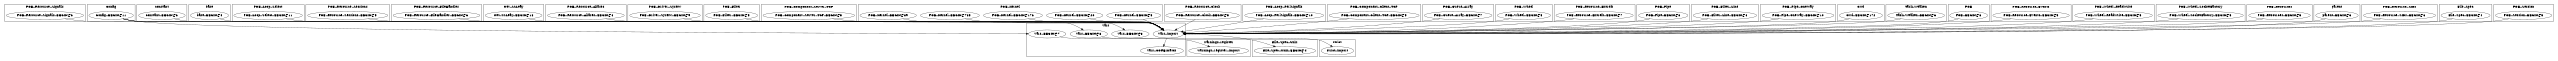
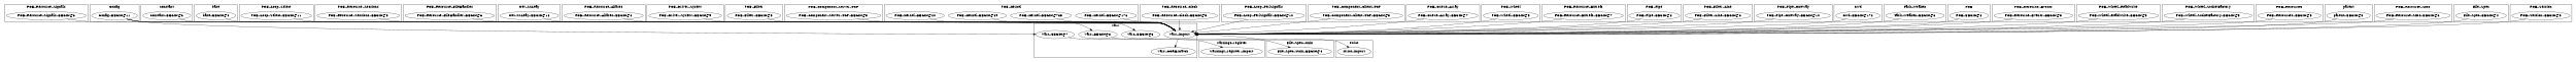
  digraph {
    "POE::Resource::Signals::BEGIN@6"
    "Config::BEGIN@11"
    "constant::BEGIN@6"
    "strict::import"
    "base::BEGIN@4"
    "POE::Loop::Select::BEGIN@11"
    "File::Spec::Unix::BEGIN@4"
    "POE::Resource::Sessions::BEGIN@5"
    "POE::Resource::FileHandles::BEGIN@6"
    "Net::SSLeay::BEGIN@18"
    "POE::Resource::Aliases::BEGIN@6"
    "POE::Driver::SysRW::BEGIN@9"
    "POE::Filter::BEGIN@5"
    "POE::Component::Server::TCP::BEGIN@5"
    "POE::Kernel::BEGIN@176"
    "POE::Kernel::BEGIN@785"
    "POE::Kernel::BEGIN@89"
-   "POE::Kernel::BEGIN@5"
    "POE::Kernel::BEGIN@20"
    "POE::Resource::Clock::BEGIN@5"
    "POE::Loop::PerlSignals::BEGIN@10"
    "POE::Component::Client::TCP::BEGIN@5"
    "POE::Queue::Array::BEGIN@7"
    "POE::Wheel::BEGIN@5"
    "warnings::register::import"
    "POE::Resource::Extrefs::BEGIN@7"
    "POE::Pipe::BEGIN@8"
    "POE::Filter::Line::BEGIN@6"
    "POE::Pipe::OneWay::BEGIN@10"
    "Cwd::BEGIN@172"
    "Task::Weaken::BEGIN@6"
    "POE::BEGIN@8"
    "POE::Resource::Events::BEGIN@5"
    "POE::Wheel::ReadWrite::BEGIN@5"
    "POE::Wheel::SocketFactory::BEGIN@5"
    "POE::Resources::BEGIN@5"
    "vars::CORE:match"
    "vars::BEGIN@7"
    "vars::BEGIN@3"
    "vars::import"
    "vars::BEGIN@8"
    "parent::BEGIN@3"
    "POE::Resource::SIDs::BEGIN@6"
    "File::Spec::BEGIN@4"
    "POE::Session::BEGIN@5"
    subgraph cluster_1 {
      label="POE::Resource::Signals"
      "POE::Resource::Signals::BEGIN@6"
    }
    subgraph cluster_2 {
      label=Config
      "Config::BEGIN@11"
    }
    subgraph cluster_3 {
      label=constant
      "constant::BEGIN@6"
    }
    subgraph cluster_4 {
      label="strict"
      "strict::import"
    }
    subgraph cluster_5 {
      label=base
      "base::BEGIN@4"
    }
    subgraph cluster_6 {
      label="POE::Loop::Select"
      "POE::Loop::Select::BEGIN@11"
    }
    subgraph cluster_7 {
      label="File::Spec::Unix"
      "File::Spec::Unix::BEGIN@4"
    }
    subgraph cluster_8 {
      label="POE::Resource::Sessions"
      "POE::Resource::Sessions::BEGIN@5"
    }
    subgraph cluster_9 {
      label="POE::Resource::FileHandles"
      "POE::Resource::FileHandles::BEGIN@6"
    }
    subgraph cluster_10 {
      label="Net::SSLeay"
      "Net::SSLeay::BEGIN@18"
    }
    subgraph cluster_11 {
      label="POE::Resource::Aliases"
      "POE::Resource::Aliases::BEGIN@6"
    }
    subgraph cluster_12 {
      label="POE::Driver::SysRW"
      "POE::Driver::SysRW::BEGIN@9"
    }
    subgraph cluster_13 {
      label="POE::Filter"
      "POE::Filter::BEGIN@5"
    }
    subgraph cluster_14 {
      label="POE::Component::Server::TCP"
      "POE::Component::Server::TCP::BEGIN@5"
    }
    subgraph cluster_15 {
      label="POE::Kernel"
      "POE::Kernel::BEGIN@176"
      "POE::Kernel::BEGIN@785"
      "POE::Kernel::BEGIN@89"
-     "POE::Kernel::BEGIN@5"
      "POE::Kernel::BEGIN@20"
    }
    subgraph cluster_16 {
      label="POE::Resource::Clock"
      "POE::Resource::Clock::BEGIN@5"
    }
    subgraph cluster_17 {
      label="POE::Loop::PerlSignals"
      "POE::Loop::PerlSignals::BEGIN@10"
    }
    subgraph cluster_18 {
      label="POE::Component::Client::TCP"
      "POE::Component::Client::TCP::BEGIN@5"
    }
    subgraph cluster_19 {
      label="POE::Queue::Array"
      "POE::Queue::Array::BEGIN@7"
    }
    subgraph cluster_20 {
      label="POE::Wheel"
      "POE::Wheel::BEGIN@5"
    }
    subgraph cluster_21 {
      label="warnings::register"
      "warnings::register::import"
    }
    subgraph cluster_22 {
      label="POE::Resource::Extrefs"
      "POE::Resource::Extrefs::BEGIN@7"
    }
    subgraph cluster_23 {
      label="POE::Pipe"
      "POE::Pipe::BEGIN@8"
    }
    subgraph cluster_24 {
      label="POE::Filter::Line"
      "POE::Filter::Line::BEGIN@6"
    }
    subgraph cluster_25 {
      label="POE::Pipe::OneWay"
      "POE::Pipe::OneWay::BEGIN@10"
    }
    subgraph cluster_26 {
      label=Cwd
      "Cwd::BEGIN@172"
    }
    subgraph cluster_27 {
      label="Task::Weaken"
      "Task::Weaken::BEGIN@6"
    }
    subgraph cluster_28 {
      label=POE
      "POE::BEGIN@8"
    }
    subgraph cluster_29 {
      label="POE::Resource::Events"
      "POE::Resource::Events::BEGIN@5"
    }
    subgraph cluster_30 {
      label="POE::Wheel::ReadWrite"
      "POE::Wheel::ReadWrite::BEGIN@5"
    }
    subgraph cluster_31 {
      label="POE::Wheel::SocketFactory"
      "POE::Wheel::SocketFactory::BEGIN@5"
    }
    subgraph cluster_32 {
      label="POE::Resources"
      "POE::Resources::BEGIN@5"
    }
    subgraph cluster_33 {
      label=vars
      "vars::CORE:match"
      "vars::BEGIN@7"
      "vars::BEGIN@3"
      "vars::import"
      "vars::BEGIN@8"
    }
    subgraph cluster_34 {
      label=parent
      "parent::BEGIN@3"
    }
    subgraph cluster_35 {
      label="POE::Resource::SIDs"
      "POE::Resource::SIDs::BEGIN@6"
    }
    subgraph cluster_36 {
      label="File::Spec"
      "File::Spec::BEGIN@4"
    }
    subgraph cluster_37 {
      label="POE::Session"
      "POE::Session::BEGIN@5"
    }
    "POE::Resource::Signals::BEGIN@6" -> "vars::import"
    "Config::BEGIN@11" -> "vars::BEGIN@7"
    "Config::BEGIN@11" -> "vars::BEGIN@3"
    "Config::BEGIN@11" -> "vars::import"
    "Config::BEGIN@11" -> "vars::BEGIN@8"
    "constant::BEGIN@6" -> "vars::import"
    "base::BEGIN@4" -> "vars::import"
    "POE::Loop::Select::BEGIN@11" -> "vars::import"
    "POE::Resource::Sessions::BEGIN@5" -> "vars::import"
    "POE::Resource::FileHandles::BEGIN@6" -> "vars::import"
    "Net::SSLeay::BEGIN@18" -> "vars::import"
    "POE::Resource::Aliases::BEGIN@6" -> "vars::import"
    "POE::Driver::SysRW::BEGIN@9" -> "vars::import"
    "POE::Filter::BEGIN@5" -> "vars::import"
    "POE::Component::Server::TCP::BEGIN@5" -> "vars::import"
    "POE::Kernel::BEGIN@176" -> "vars::import"
    "POE::Kernel::BEGIN@785" -> "vars::import"
    "POE::Kernel::BEGIN@89" -> "vars::import"
-   "POE::Kernel::BEGIN@5" -> "vars::import"
    "POE::Kernel::BEGIN@20" -> "vars::import"
    "POE::Resource::Clock::BEGIN@5" -> "vars::import"
    "POE::Loop::PerlSignals::BEGIN@10" -> "vars::import"
    "POE::Component::Client::TCP::BEGIN@5" -> "vars::import"
    "POE::Queue::Array::BEGIN@7" -> "vars::import"
    "POE::Wheel::BEGIN@5" -> "vars::import"
    "POE::Resource::Extrefs::BEGIN@7" -> "vars::import"
    "POE::Pipe::BEGIN@8" -> "vars::import"
    "POE::Filter::Line::BEGIN@6" -> "vars::import"
    "POE::Pipe::OneWay::BEGIN@10" -> "vars::import"
    "Cwd::BEGIN@172" -> "vars::import"
    "Task::Weaken::BEGIN@6" -> "vars::import"
    "POE::BEGIN@8" -> "vars::import"
    "POE::Resource::Events::BEGIN@5" -> "vars::import"
    "POE::Wheel::ReadWrite::BEGIN@5" -> "vars::import"
    "POE::Wheel::SocketFactory::BEGIN@5" -> "vars::import"
    "POE::Resources::BEGIN@5" -> "vars::import"
    "vars::BEGIN@7" -> "warnings::register::import"
    "vars::import" -> "File::Spec::Unix::BEGIN@4"
    "vars::import" -> "vars::CORE:match"
    "vars::BEGIN@8" -> "strict::import"
    "parent::BEGIN@3" -> "vars::import"
    "POE::Resource::SIDs::BEGIN@6" -> "vars::import"
    "File::Spec::BEGIN@4" -> "vars::import"
    "POE::Session::BEGIN@5" -> "vars::import"
  }
